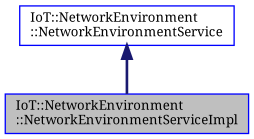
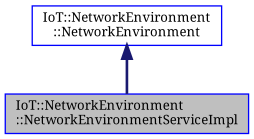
  digraph {
    fontname="Noto Serif"
    node [color=blue fontname="Noto Serif" fontsize=10 shape=record style=filled]
    n1 [fillcolor=grey75 fontcolor=black height=0.2 label="IoT::NetworkEnvironment\l::NetworkEnvironmentServiceImpl" width=0.4]
-   n2 [fillcolor=white height=0.2 label="IoT::NetworkEnvironment\l::NetworkEnvironmentService" width=0.4]
+   n2 [fillcolor=white height=0.2 label="IoT::NetworkEnvironment\l::NetworkEnvironment" width=0.4]
    n2 -> n1 [color=midnightblue dir=back fontname="Noto Serif" fontsize=10 labelfontname=Helvetica labelfontsize=10 style=bold]
  }
